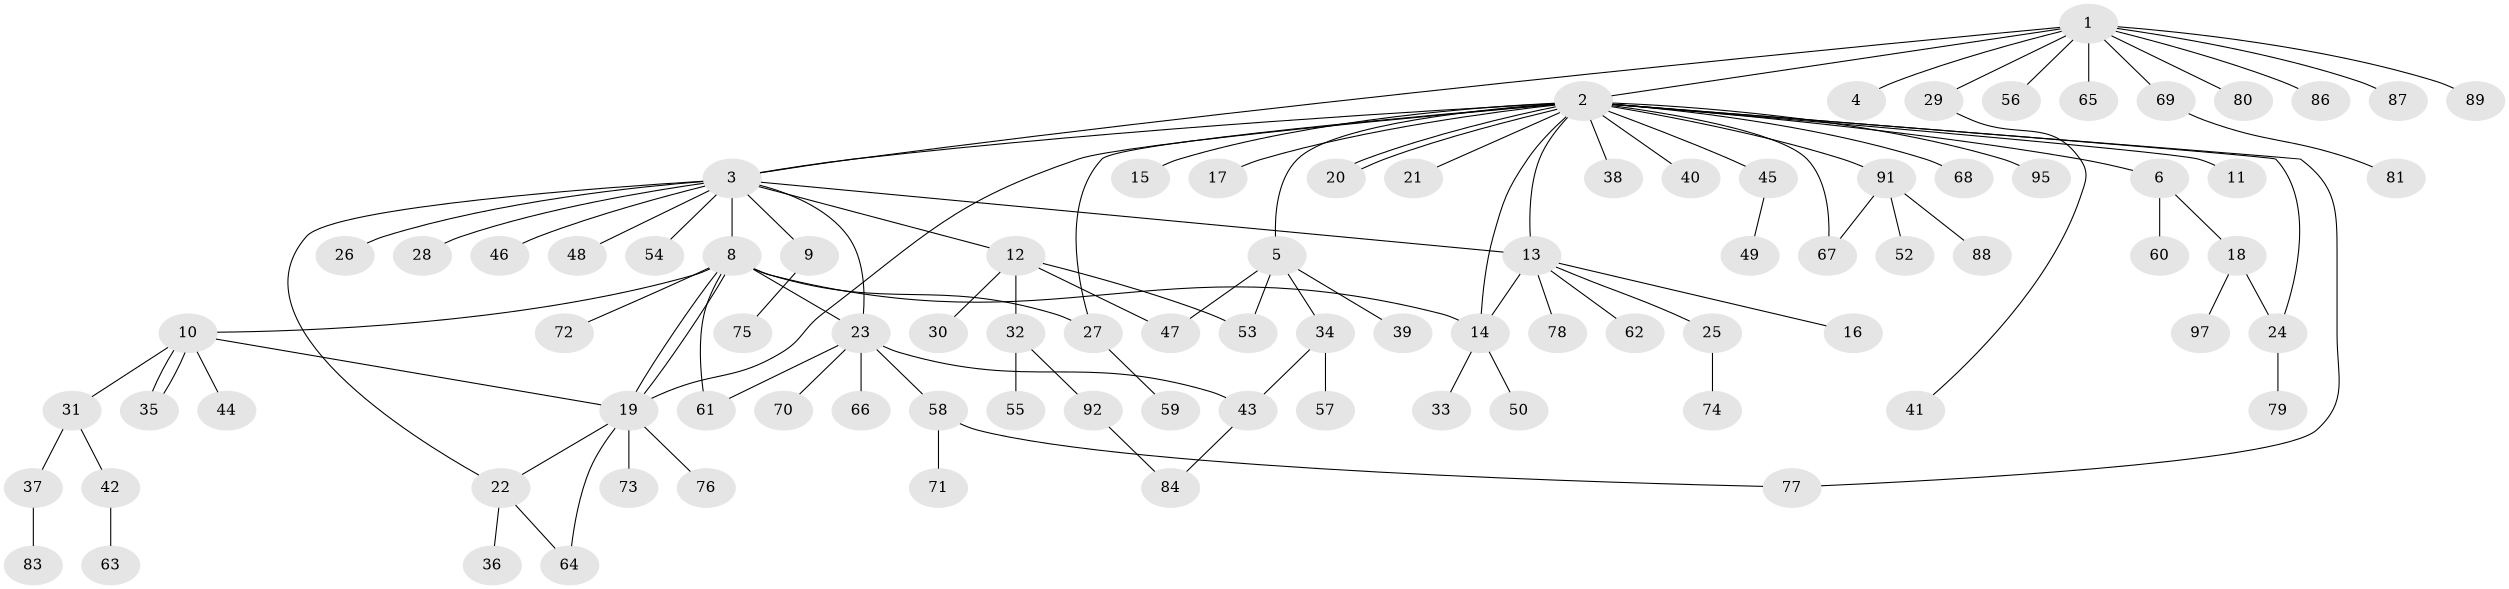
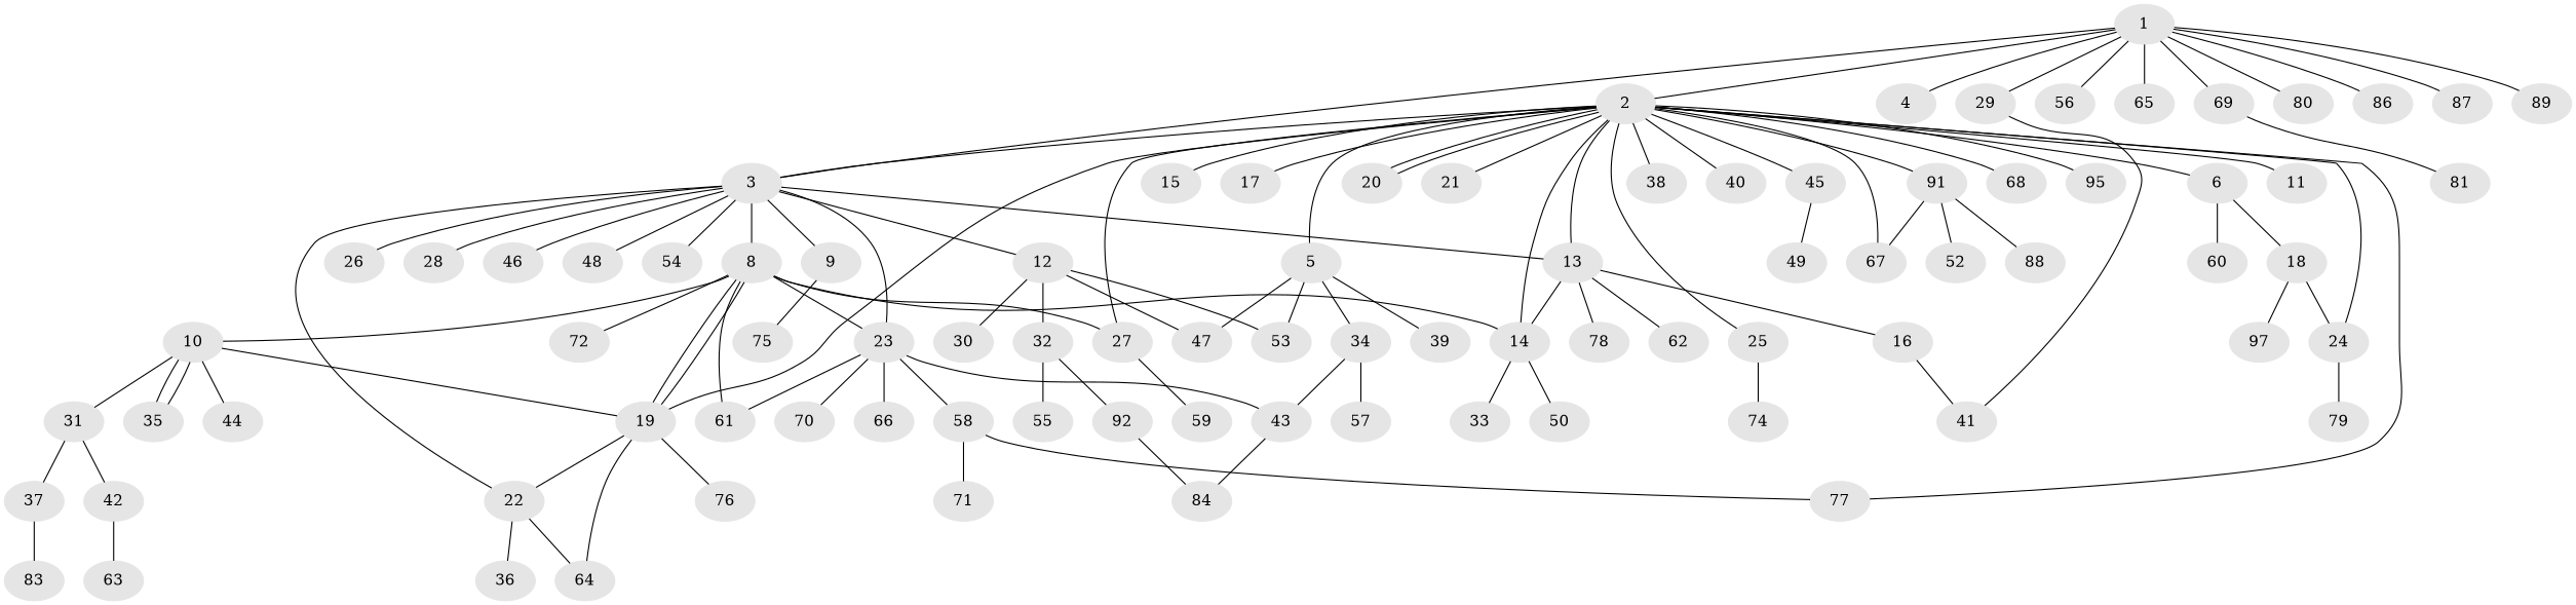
  graph {
    fontname="DejaVu Serif"
    node [color=gray90 fontname="DejaVu Serif" style=filled]
    edge [fontname="DejaVu Serif"]
    1
    2
    3
    4
    29
    56
    65
    69
    80
    86
    87
    89
    5
    6
    11
    13
    14
    15
    17
    19
    20
    21
    24
    25
    27
    38
    40
    45
    n29 [label=91]
    67
    68
    77
    n33 [label=95]
    8
    9
    12
    22
    23
    26
    28
    46
    48
    54
    41
    81
    53
    34
    39
    47
    18
    60
    16
    62
    78
    33
    50
    64
-   73
    76
    79
    74
    59
    49
    52
    88
    10
    61
    72
    75
    30
    32
    36
    43
    58
    66
    70
    57
    n78 [label=97]
    31
    35
    44
    37
    42
    55
    n85 [label=92]
    84
    71
    83
    63
    1 -- 2
    1 -- 3
    1 -- 4
    1 -- 29
    1 -- 56
    1 -- 65
    1 -- 69
    1 -- 80
    1 -- 86
    1 -- 87
    1 -- 89
    2 -- 3
    2 -- 5
    2 -- 6
    2 -- 11
    2 -- 13
    2 -- 14
    2 -- 15
    2 -- 17
    2 -- 19
    2 -- 20
    2 -- 20
    2 -- 21
    2 -- 24
-   13 -- 25
+   2 -- 25
    2 -- 27
    2 -- 38
    2 -- 40
    2 -- 45
    2 -- n29
    2 -- 67
    2 -- 68
    2 -- 77
    2 -- n33
    3 -- 13
    3 -- 8
    3 -- 9
    3 -- 12
    3 -- 22
    3 -- 23
    3 -- 26
    3 -- 28
    3 -- 46
    3 -- 48
    3 -- 54
    29 -- 41
    69 -- 81
    5 -- 53
    5 -- 34
    5 -- 39
    5 -- 47
    6 -- 18
    6 -- 60
    13 -- 14
    13 -- 16
    13 -- 62
    13 -- 78
    14 -- 33
    14 -- 50
    19 -- 22
    19 -- 64
-   19 -- 73
    19 -- 76
    24 -- 79
    25 -- 74
    27 -- 59
    45 -- 49
    n29 -- 67
    n29 -- 52
    n29 -- 88
    8 -- 14
    8 -- 19
    8 -- 19
    8 -- 27
    8 -- 23
    8 -- 10
    8 -- 61
    8 -- 72
    9 -- 75
    12 -- 53
    12 -- 47
    12 -- 30
    12 -- 32
    22 -- 64
    22 -- 36
    23 -- 61
    23 -- 43
    23 -- 58
    23 -- 66
    23 -- 70
    34 -- 43
    34 -- 57
    18 -- 24
    18 -- n78
+   16 -- 41
    10 -- 19
    10 -- 31
    10 -- 35
    10 -- 35
    10 -- 44
    32 -- 55
    32 -- n85
    43 -- 84
    58 -- 77
    58 -- 71
    31 -- 37
    31 -- 42
    37 -- 83
    42 -- 63
    n85 -- 84
  }
